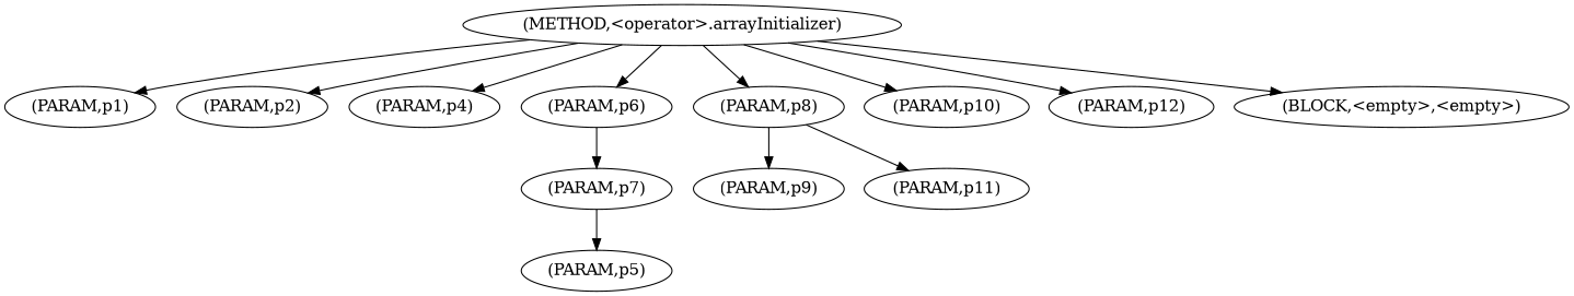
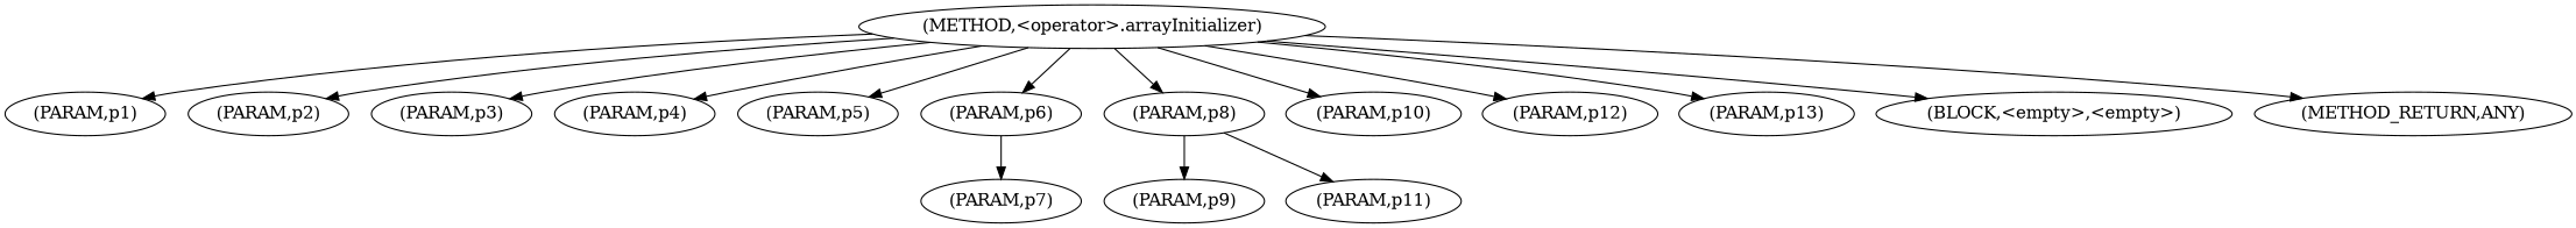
  digraph {
    n1 [label=<(METHOD,&lt;operator&gt;.arrayInitializer)>]
    n2 [label=<(PARAM,p1)>]
    n3 [label=<(PARAM,p2)>]
+   n4 [label=<(PARAM,p3)>]
    n5 [label=<(PARAM,p4)>]
    n6 [label=<(PARAM,p5)>]
    n7 [label=<(PARAM,p6)>]
    n8 [label=<(PARAM,p8)>]
    n9 [label=<(PARAM,p10)>]
    n10 [label=<(PARAM,p12)>]
+   n11 [label=<(PARAM,p13)>]
    n12 [label=<(BLOCK,&lt;empty&gt;,&lt;empty&gt;)>]
+   n13 [label=<(METHOD_RETURN,ANY)>]
    n14 [label=<(PARAM,p7)>]
    n15 [label=<(PARAM,p9)>]
    n16 [label=<(PARAM,p11)>]
    n1 -> n2
    n1 -> n3
+   n1 -> n4
    n1 -> n5
-   n14 -> n6
+   n1 -> n6
    n1 -> n7
    n1 -> n8
    n1 -> n9
    n1 -> n10
+   n1 -> n11
    n1 -> n12
+   n1 -> n13
    n7 -> n14
    n8 -> n15
    n8 -> n16
  }
